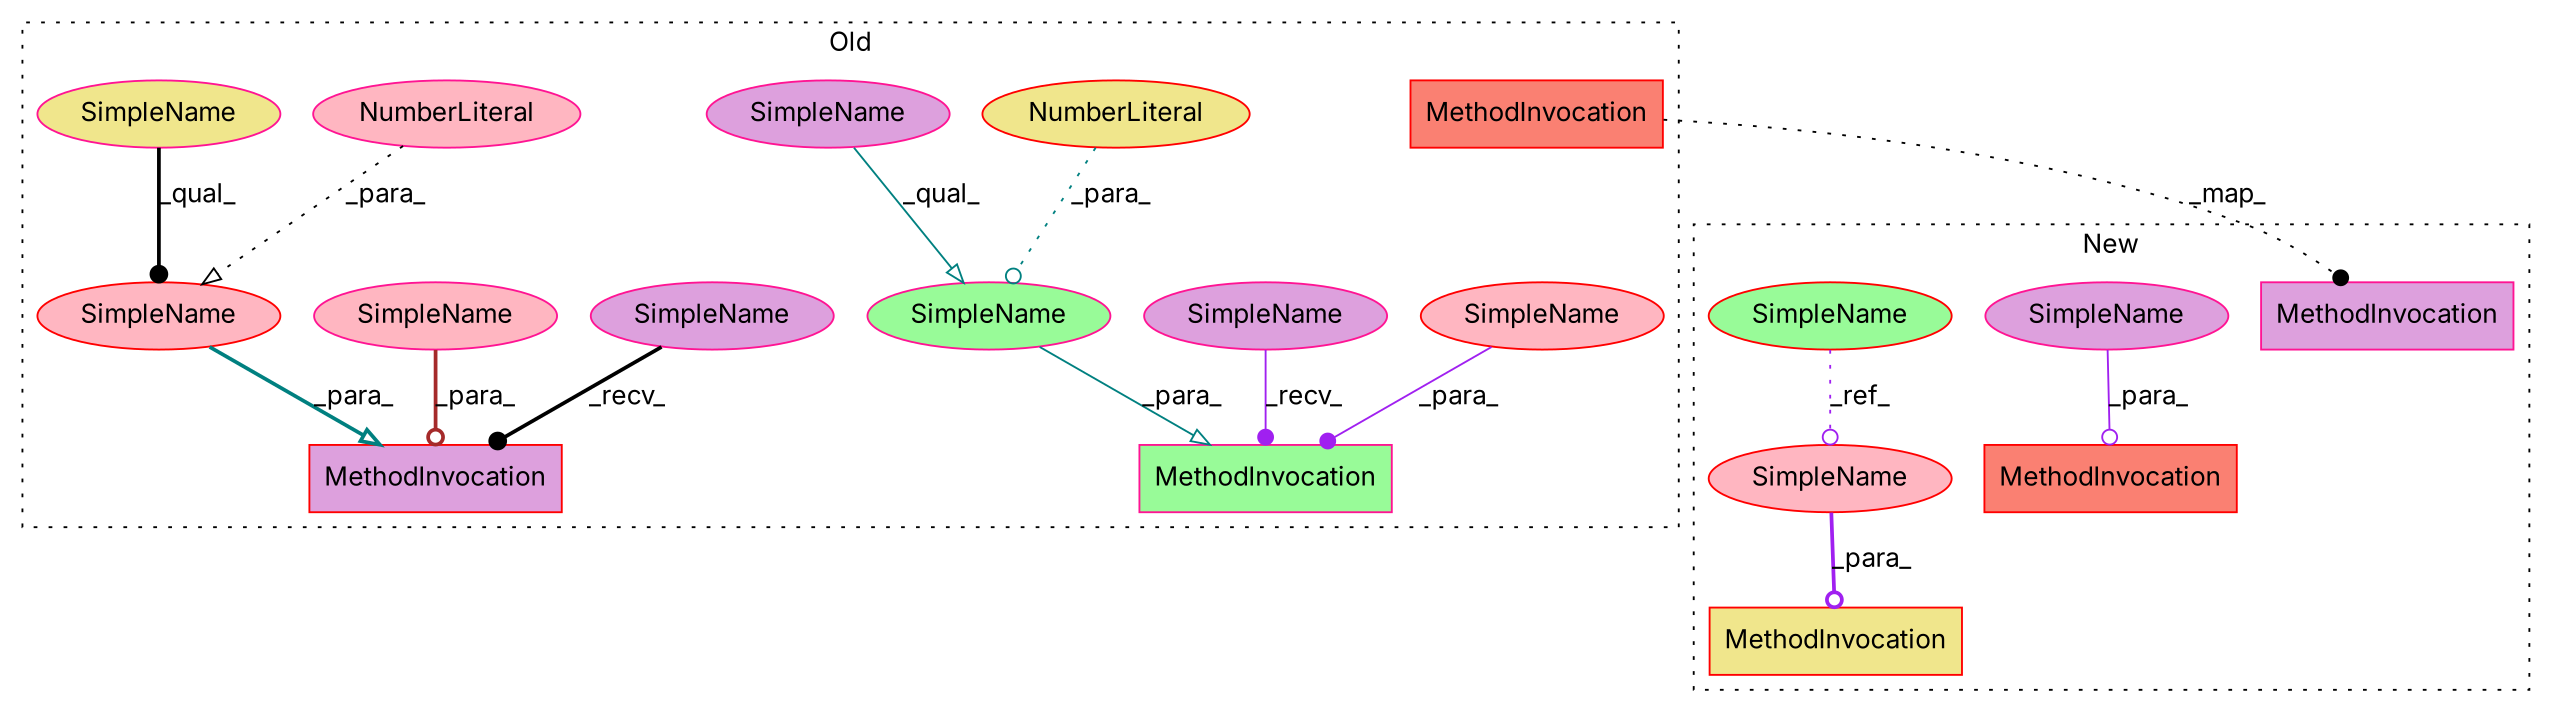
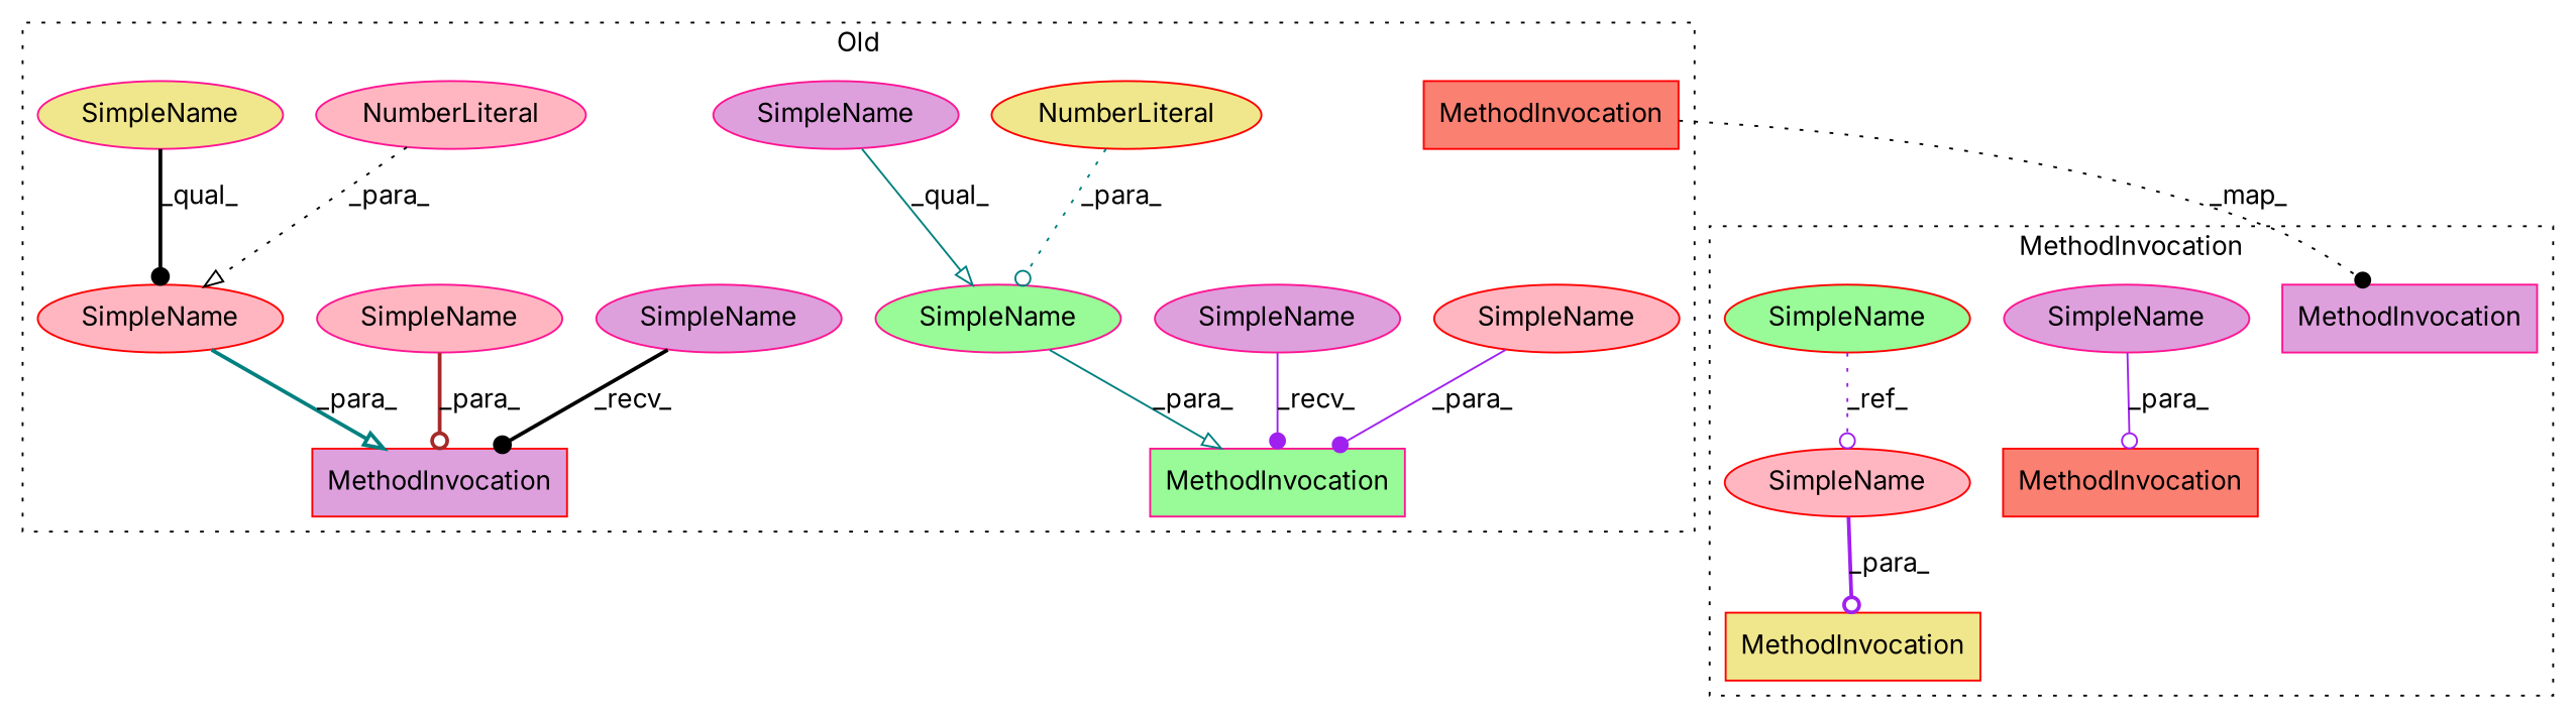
  digraph {
    fontname=Inter
    node [a=42 l=7 shape=ellipse style=filled fillcolor=plum color=deeppink fontname=Inter]
    edge [color=purple style=solid arrowhead=dot fontname=Inter]
    n1 [a=32 l="9,21" label=MethodInvocation s="2242,2261" shape=box fillcolor=salmon color=red]
    n2 [a=32 l="9,1" label=MethodInvocation s="2372,2414" shape=box fillcolor=palegreen]
    n3 [a=32 l="9,1" label=MethodInvocation s="2304,2349" shape=box color=red]
    n4 [a=34 l=1 label=NumberLiteral s=2347 fillcolor=lightpink]
    n5 [a=34 l=1 label=NumberLiteral s=2412 fillcolor=khaki color=red]
    n6 [label=SimpleName s=2381 fillcolor=lightpink color=red]
    n7 [l=6 label=SimpleName s=2365]
    n8 [label=SimpleName s=2325 fillcolor=khaki]
    n9 [label=SimpleName s=2390]
    n10 [l="22,1" label=SimpleName s="2325,2348" fillcolor=lightpink color=red]
    n11 [l="22,1" label=SimpleName s="2390,2413" fillcolor=palegreen]
    n12 [l=10 label=SimpleName s=2313 fillcolor=lightpink]
    n13 [l=6 label=SimpleName s=2297]
    n14 [a=32 l="9,38" label=MethodInvocation s="2664,2683" shape=box]
    n15 [a=32 l="2431,1" label=MethodInvocation s="-1,2437" shape=box fillcolor=khaki color=red]
    n16 [a=32 l="2630,1" label=MethodInvocation s="-1,2639" shape=box fillcolor=salmon color=red]
    n17 [l=10 label=SimpleName s=2629]
    n18 [label=SimpleName s=2137 fillcolor=palegreen color=red]
    n19 [label=SimpleName s=2430 fillcolor=lightpink color=red]
    subgraph cluster_1 {
      label=Old
      style=dotted
      n1
      n2
      n3
      n4
      n5
      n6
      n7
      n8
      n9
      n10
      n11
      n12
      n13
    }
    subgraph cluster_2 {
-     label=New
+     label=MethodInvocation
      style=dotted
      n14
      n15
      n16
      n17
      n18
      n19
    }
    n1 -> n14 [label=_map_ color=black style=dotted]
    n4 -> n10 [label=_para_ color=black style=dotted arrowhead=onormal]
    n5 -> n11 [label=_para_ color=teal style=dotted arrowhead=odot]
    n6 -> n2 [label=_para_]
    n7 -> n2 [label=_recv_]
    n8 -> n10 [label=_qual_ color=black style=bold]
    n9 -> n11 [label=_qual_ color=teal arrowhead=onormal]
    n10 -> n3 [label=_para_ color=teal style=bold arrowhead=onormal]
    n11 -> n2 [label=_para_ color=teal arrowhead=onormal]
    n12 -> n3 [label=_para_ color=brown style=bold arrowhead=odot]
    n13 -> n3 [label=_recv_ color=black style=bold]
    n17 -> n16 [label=_para_ arrowhead=odot]
    n18 -> n19 [label=_ref_ style=dotted arrowhead=odot]
    n19 -> n15 [label=_para_ style=bold arrowhead=odot]
  }
